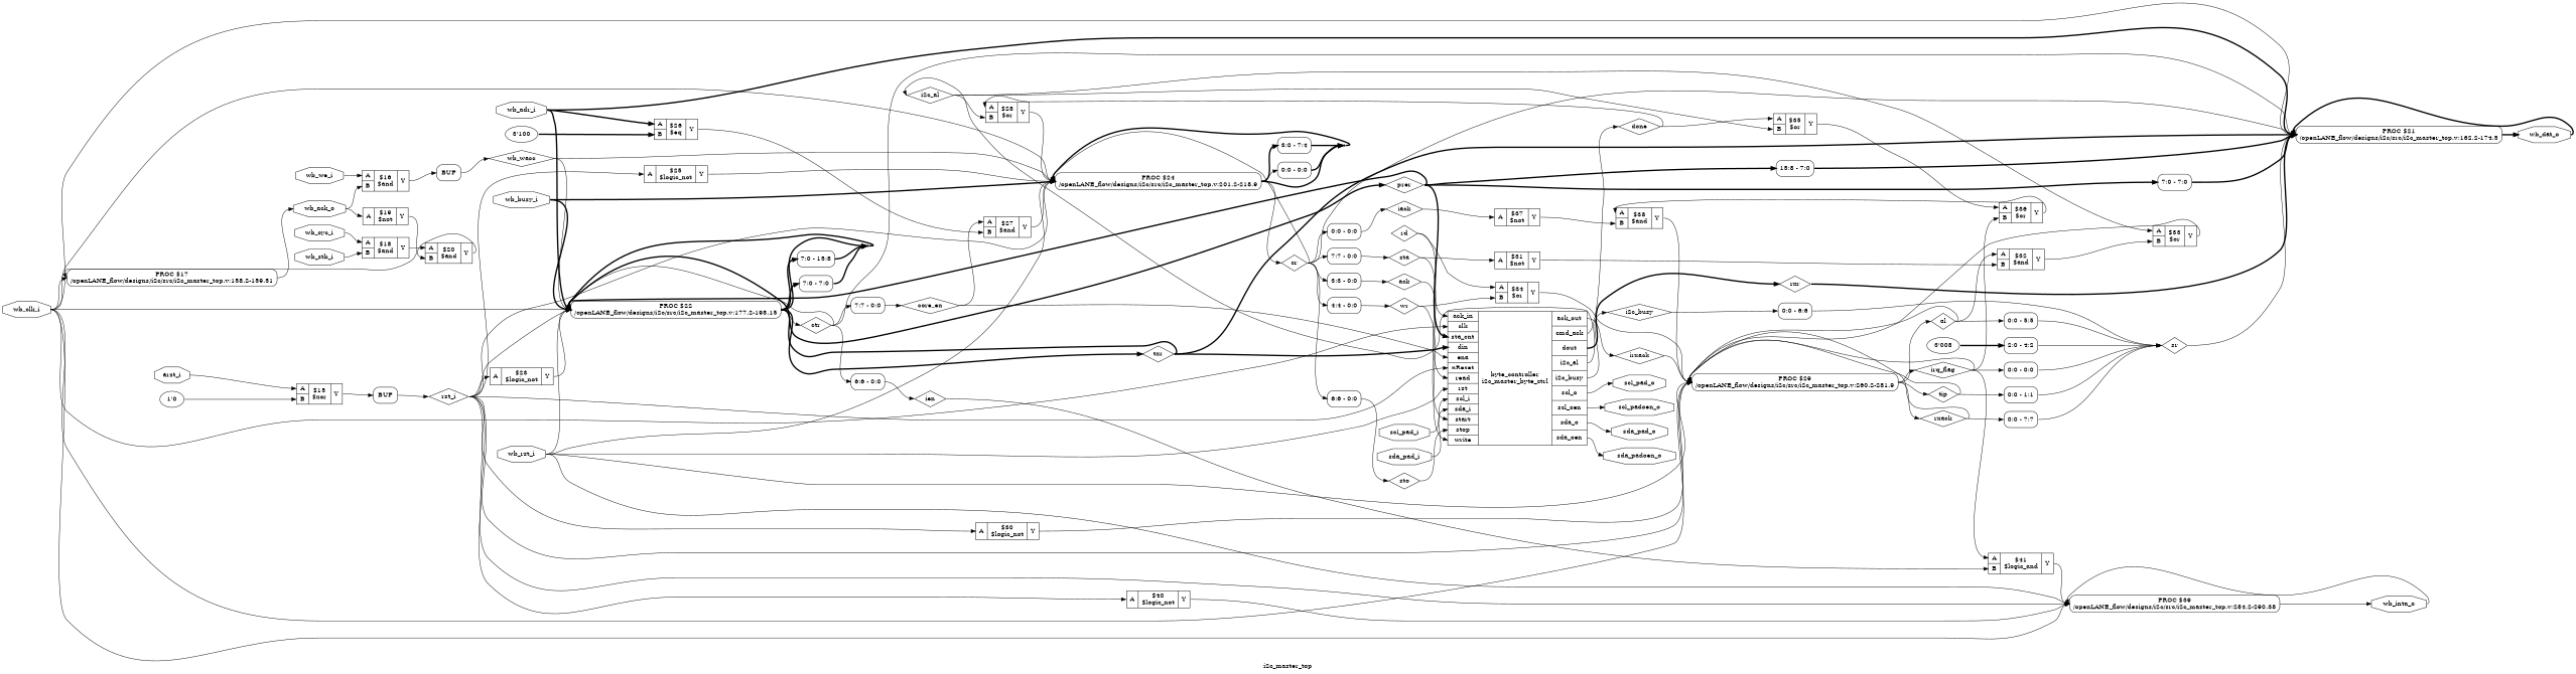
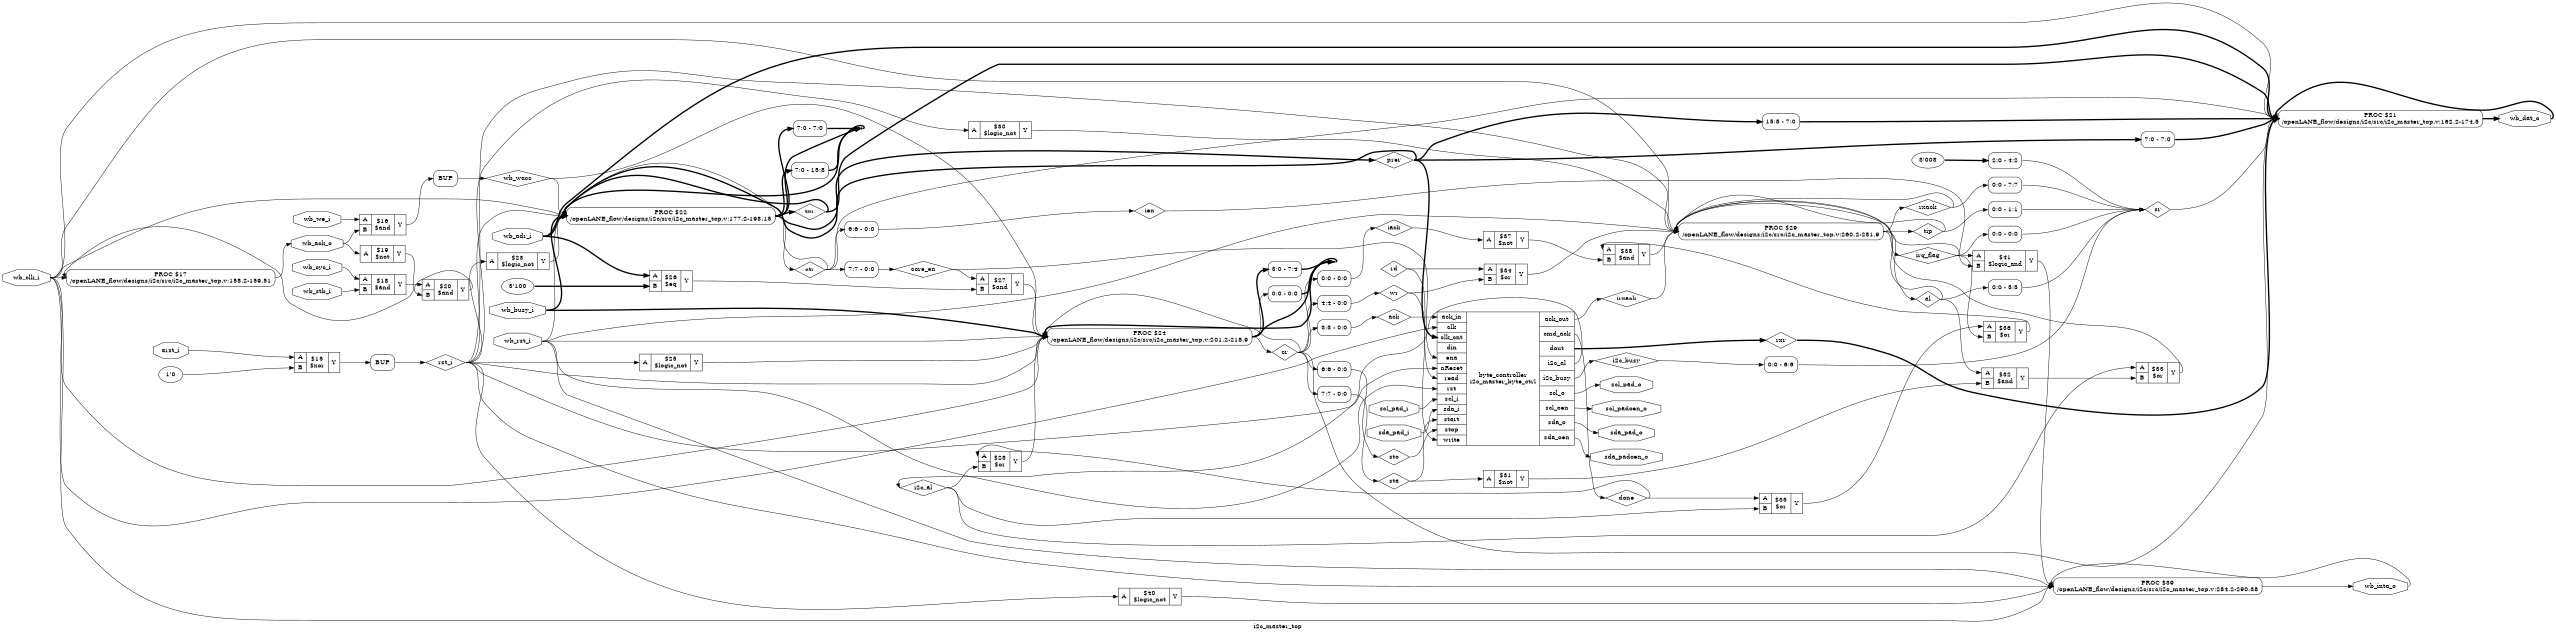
  digraph {
    label=i2c_master_top
    rankdir=LR
    remincross=true
    node [shape=record]
    edge [color=black headport=w tailport=e]
    n33 [color=black fontcolor=black label=iack shape=diamond]
    c80 [label="{{<p74> A}|$37\n$not|{<p76> Y}}"]
    c79 [label="{{<p74> A|<p75> B}|$38\n$and|{<p76> Y}}"]
    n34 [color=black fontcolor=black label=ack shape=diamond]
-   c108 [label="{{<p88> ack_in|<p89> clk|<p90> sta_cnt|<p91> din|<p92> ena|<p93> nReset|<p94> read|<p95> rst|<p96> scl_i|<p97> sda_i|<p98> start|<p99> stop|<p100> write}|byte_controller\ni2c_master_byte_ctrl|{<p101> ack_out|<p102> cmd_ack|<p103> dout|<p42> i2c_al|<p43> i2c_busy|<p104> scl_o|<p105> scl_oen|<p106> sda_o|<p107> sda_oen}}"]
+   c108 [label="{{<p88> ack_in|<p89> clk|<p90> clk_cnt|<p91> din|<p92> ena|<p93> nReset|<p94> read|<p95> rst|<p96> scl_i|<p97> sda_i|<p98> start|<p99> stop|<p100> write}|byte_controller\ni2c_master_byte_ctrl|{<p101> ack_out|<p102> cmd_ack|<p103> dout|<p42> i2c_al|<p43> i2c_busy|<p104> scl_o|<p105> scl_oen|<p106> sda_o|<p107> sda_oen}}"]
    n42 [color=black fontcolor=black label=i2c_al shape=diamond]
    n43 [color=black fontcolor=black label=i2c_busy shape=diamond]
    n47 [color=black fontcolor=black label=irxack shape=diamond]
    n50 [color=black fontcolor=black label=done shape=diamond]
    n53 [color=black fontcolor=black label=rxr shape=diamond]
    n57 [color=black fontcolor=black label=sda_padoen_o shape=octagon]
    n58 [color=black fontcolor=black label=sda_pad_o shape=octagon]
    n60 [color=black fontcolor=black label=scl_padoen_o shape=octagon]
    n61 [color=black fontcolor=black label=scl_pad_o shape=octagon]
    n35 [color=black fontcolor=black label=wr shape=diamond]
    c83 [label="{{<p74> A|<p75> B}|$34\n$or|{<p76> Y}}"]
    p3 [label="PROC $29\n/openLANE_flow/designs/i2c/src/i2c_master_top.v:260.2-281.9" shape=box style=rounded]
    n36 [color=black fontcolor=black label=rd shape=diamond]
    n37 [color=black fontcolor=black label=sto shape=diamond]
    n38 [color=black fontcolor=black label=sta shape=diamond]
    c86 [label="{{<p74> A}|$31\n$not|{<p76> Y}}"]
    c85 [label="{{<p74> A|<p75> B}|$32\n$and|{<p76> Y}}"]
    n39 [color=black fontcolor=black label=wb_wacc shape=diamond]
    p4 [label="PROC $24\n/openLANE_flow/designs/i2c/src/i2c_master_top.v:201.2-218.9" shape=box style=rounded]
    p8 [label="PROC $22\n/openLANE_flow/designs/i2c/src/i2c_master_top.v:177.2-198.15" shape=box style=rounded]
    n52 [color=black fontcolor=black label=cr shape=diamond]
    x5 [label="<s0> 0:0 - 0:0 " style=rounded]
    n21 [shape=point]
    x7 [label="<s0> 3:0 - 7:4 " style=rounded]
    n54 [color=black fontcolor=black label=txr shape=diamond]
    n55 [color=black fontcolor=black label=ctr shape=diamond]
    n56 [color=black fontcolor=black label=prer shape=diamond]
    x9 [label="<s0> 7:0 - 7:0 " style=rounded]
    n25 [shape=point]
    x10 [label="<s0> 7:0 - 15:8 " style=rounded]
    n40 [color=black fontcolor=black label=rst_i shape=diamond]
    c78 [label="{{<p74> A}|$40\n$logic_not|{<p76> Y}}"]
    c87 [label="{{<p74> A}|$30\n$logic_not|{<p76> Y}}"]
    c112 [label="{{<p74> A}|$25\n$logic_not|{<p76> Y}}"]
    c113 [label="{{<p74> A}|$23\n$logic_not|{<p76> Y}}"]
    p2 [label="PROC $39\n/openLANE_flow/designs/i2c/src/i2c_master_top.v:284.2-290.38" shape=box style=rounded]
    n63 [color=black fontcolor=black label=wb_inta_o shape=octagon]
    n41 [color=black fontcolor=black label=al shape=diamond]
    n44 [color=black fontcolor=black label=irq_flag shape=diamond]
    n45 [color=black fontcolor=black label=tip shape=diamond]
    n46 [color=black fontcolor=black label=rxack shape=diamond]
    x27 [label="<s0> 0:0 - 5:5 " style=rounded]
    c84 [label="{{<p74> A|<p75> B}|$33\n$or|{<p76> Y}}"]
    n51 [color=black fontcolor=black label=sr shape=diamond]
    c82 [label="{{<p74> A|<p75> B}|$35\n$or|{<p76> Y}}"]
    c109 [label="{{<p74> A|<p75> B}|$28\n$or|{<p76> Y}}"]
    c81 [label="{{<p74> A|<p75> B}|$36\n$or|{<p76> Y}}"]
    x26 [label="<s0> 0:0 - 6:6 " style=rounded]
    c77 [label="{{<p74> A|<p75> B}|$41\n$logic_and|{<p76> Y}}"]
    x31 [label="<s0> 0:0 - 0:0 " style=rounded]
    x30 [label="<s0> 0:0 - 1:1 " style=rounded]
    x25 [label="<s0> 0:0 - 7:7 " style=rounded]
    n48 [color=black fontcolor=black label=ien shape=diamond]
    n49 [color=black fontcolor=black label=core_en shape=diamond]
    c110 [label="{{<p74> A|<p75> B}|$27\n$and|{<p76> Y}}"]
    p11 [label="PROC $21\n/openLANE_flow/designs/i2c/src/i2c_master_top.v:162.2-174.5" shape=box style=rounded]
    n68 [color=black fontcolor=black label=wb_dat_o shape=octagon]
    x17 [label="<s0> 7:7 - 0:0 " style=rounded]
    x18 [label="<s0> 6:6 - 0:0 " style=rounded]
    x20 [label="<s0> 4:4 - 0:0 " style=rounded]
    x21 [label="<s0> 3:3 - 0:0 " style=rounded]
    x22 [label="<s0> 0:0 - 0:0 " style=rounded]
    x23 [label="<s0> 7:7 - 0:0 " style=rounded]
    x24 [label="<s0> 6:6 - 0:0 " style=rounded]
    x12 [label="<s0> 15:8 - 7:0 " style=rounded]
    x13 [label="<s0> 7:0 - 7:0 " style=rounded]
    n59 [color=black fontcolor=black label=sda_pad_i shape=octagon]
    n62 [color=black fontcolor=black label=scl_pad_i shape=octagon]
    n64 [color=black fontcolor=black label=wb_ack_o shape=octagon]
    c115 [label="{{<p74> A}|$19\n$not|{<p76> Y}}"]
    c117 [label="{{<p74> A|<p75> B}|$16\n$and|{<p76> Y}}"]
    c114 [label="{{<p74> A|<p75> B}|$20\n$and|{<p76> Y}}"]
    x16 [label=BUF shape=box style=rounded]
    n65 [color=black fontcolor=black label=wb_cyc_i shape=octagon]
    c116 [label="{{<p74> A|<p75> B}|$18\n$and|{<p76> Y}}"]
    n66 [color=black fontcolor=black label=wb_stb_i shape=octagon]
    n67 [color=black fontcolor=black label=wb_we_i shape=octagon]
    n69 [color=black fontcolor=black label=wb_busy_i shape=octagon]
    n70 [color=black fontcolor=black label=wb_adr_i shape=octagon]
    c111 [label="{{<p74> A|<p75> B}|$26\n$eq|{<p76> Y}}"]
    n71 [color=black fontcolor=black label=arst_i shape=octagon]
    c118 [label="{{<p74> A|<p75> B}|$15\n$xor|{<p76> Y}}"]
    x15 [label=BUF shape=box style=rounded]
    n72 [color=black fontcolor=black label=wb_rst_i shape=octagon]
    n73 [color=black fontcolor=black label=wb_clk_i shape=octagon]
    p14 [label="PROC $17\n/openLANE_flow/designs/i2c/src/i2c_master_top.v:158.2-159.51" shape=box style=rounded]
    v0 [label="3'100" shape=""]
    v1 [label="1'0" shape=""]
    v28 [label="3'008" shape=""]
    x29 [label="<s0> 2:0 - 4:2 " style=rounded]
    n33 -> c80 [headport="p74:w"]
    c80 -> c79 [headport="p75:w" tailport="p76:e"]
    c79 -> p3 [tailport="p76:e"]
    n34 -> c108 [headport="p88:w"]
    c108 -> n42 [tailport="p42:e"]
    c108 -> n43 [tailport="p43:e"]
    c108 -> n47 [tailport="p101:e"]
    c108 -> n50 [tailport="p102:e"]
    c108 -> n53 [style="setlinewidth(3)" tailport="p103:e"]
    c108 -> n57 [tailport="p107:e"]
    c108 -> n58 [tailport="p106:e"]
    c108 -> n60 [tailport="p105:e"]
    c108 -> n61 [tailport="p104:e"]
    n42 -> c84 [headport="p74:w"]
    n42 -> c82 [headport="p75:w"]
    n42 -> c109 [headport="p75:w"]
    n43 -> x26
    n47 -> p3
    n50 -> c82 [headport="p74:w"]
    n50 -> c109 [headport="p74:w"]
    n53 -> p11 [style="setlinewidth(3)"]
    n35 -> c108 [headport="p100:w"]
    n35 -> c83 [headport="p75:w"]
    c83 -> p3 [tailport="p76:e"]
    p3 -> n41
    p3 -> n44
    p3 -> n45
    p3 -> n46
    n36 -> c108 [headport="p94:w"]
    n36 -> c83 [headport="p74:w"]
    n37 -> c108 [headport="p99:w"]
    n38 -> c108 [headport="p98:w"]
    n38 -> c86 [headport="p74:w"]
    c86 -> c85 [headport="p75:w" tailport="p76:e"]
    c85 -> c84 [headport="p75:w" tailport="p76:e"]
    n39 -> p4
    n39 -> p8
    p4 -> n52
    p4 -> x5
    p4 -> n21 [style="setlinewidth(3)"]
    p4 -> x7 [style="setlinewidth(3)"]
    p8 -> n54 [style="setlinewidth(3)"]
    p8 -> n55
    p8 -> n56 [style="setlinewidth(3)"]
    p8 -> x9 [style="setlinewidth(3)"]
    p8 -> n25 [style="setlinewidth(3)"]
    p8 -> x10 [style="setlinewidth(3)"]
    n52 -> p4
    n52 -> p11
    n52 -> x17 [headport="s0:w"]
    n52 -> x18 [headport="s0:w"]
    n52 -> x20 [headport="s0:w"]
    n52 -> x21 [headport="s0:w"]
    n52 -> x22 [headport="s0:w"]
    x5 -> n21 [style="setlinewidth(3)" tailport="s0:e"]
    n21 -> p4 [style="setlinewidth(3)"]
    x7 -> n21 [style="setlinewidth(3)" tailport="s0:e"]
-   n54 -> c108 [headport="p91:w" style="setlinewidth(3)"]
    n54 -> p8 [style="setlinewidth(3)"]
    n54 -> p11 [style="setlinewidth(3)"]
    n55 -> p8
    n55 -> p11
    n55 -> x23 [headport="s0:w"]
    n55 -> x24 [headport="s0:w"]
    n56 -> c108 [headport="p90:w" style="setlinewidth(3)"]
    n56 -> p8 [style="setlinewidth(3)"]
    n56 -> x12 [headport="s0:w" style="setlinewidth(3)"]
    n56 -> x13 [headport="s0:w" style="setlinewidth(3)"]
    x9 -> n25 [style="setlinewidth(3)" tailport="s0:e"]
    n25 -> p8 [style="setlinewidth(3)"]
    x10 -> n25 [style="setlinewidth(3)" tailport="s0:e"]
    n40 -> c108 [headport="p93:w"]
    n40 -> p3
    n40 -> p4
    n40 -> p8
    n40 -> c78 [headport="p74:w"]
    n40 -> c87 [headport="p74:w"]
    n40 -> c112 [headport="p74:w"]
    n40 -> c113 [headport="p74:w"]
    n40 -> p2
    c78 -> p2 [tailport="p76:e"]
    c87 -> p3 [tailport="p76:e"]
    c112 -> p4 [tailport="p76:e"]
    c113 -> p8 [tailport="p76:e"]
    p2 -> n63
    n63 -> p2
    n41 -> p3
    n41 -> c85 [headport="p74:w"]
    n41 -> x27
    n44 -> p3
    n44 -> c81 [headport="p75:w"]
    n44 -> c77 [headport="p74:w"]
    n44 -> x31
    n45 -> p3
    n45 -> x30
    n46 -> p3
    n46 -> x25
    x27 -> n51 [tailport="s0:e"]
    c84 -> p3 [tailport="p76:e"]
    n51 -> p11
    c82 -> c81 [headport="p74:w" tailport="p76:e"]
    c109 -> p4 [tailport="p76:e"]
    c81 -> c79 [headport="p74:w" tailport="p76:e"]
    x26 -> n51 [tailport="s0:e"]
    c77 -> p2 [tailport="p76:e"]
    x31 -> n51 [tailport="s0:e"]
    x30 -> n51 [tailport="s0:e"]
    x25 -> n51 [tailport="s0:e"]
    n48 -> c77 [headport="p75:w"]
    n49 -> c108 [headport="p92:w"]
    n49 -> c110 [headport="p74:w"]
    c110 -> p4 [tailport="p76:e"]
    p11 -> n68 [style="setlinewidth(3)"]
    n68 -> p11 [style="setlinewidth(3)"]
    x17 -> n38
    x18 -> n37
    x20 -> n35
    x21 -> n34
    x22 -> n33
    x23 -> n49
    x24 -> n48
    x12 -> p11 [style="setlinewidth(3)"]
    x13 -> p11 [style="setlinewidth(3)"]
    n59 -> c108 [headport="p97:w"]
    n62 -> c108 [headport="p96:w"]
    n64 -> c115 [headport="p74:w"]
    n64 -> c117 [headport="p75:w"]
    c115 -> c114 [headport="p75:w" tailport="p76:e"]
    c117 -> x16 [headport="w:w" tailport="p76:e"]
    c114 -> p14 [tailport="p76:e"]
    x16 -> n39 [tailport="e:e"]
    n65 -> c116 [headport="p74:w"]
    c116 -> c114 [headport="p74:w" tailport="p76:e"]
    n66 -> c116 [headport="p75:w"]
    n67 -> c117 [headport="p74:w"]
    n69 -> p4 [style="setlinewidth(3)"]
    n69 -> p8 [style="setlinewidth(3)"]
    n70 -> p8 [style="setlinewidth(3)"]
    n70 -> p11 [style="setlinewidth(3)"]
    n70 -> c111 [headport="p74:w" style="setlinewidth(3)"]
    c111 -> c110 [headport="p75:w" tailport="p76:e"]
    n71 -> c118 [headport="p74:w"]
    c118 -> x15 [headport="w:w" tailport="p76:e"]
    x15 -> n40 [tailport="e:e"]
    n72 -> c108 [headport="p95:w"]
    n72 -> p3
    n72 -> p4
    n72 -> p8
    n72 -> p2
    n73 -> c108 [headport="p89:w"]
    n73 -> p3
    n73 -> p4
    n73 -> p8
    n73 -> p2
    n73 -> p11
    n73 -> p14
    p14 -> n64
    v0 -> c111 [headport="p75:w" style="setlinewidth(3)"]
    v1 -> c118 [headport="p75:w"]
    v28 -> x29 [style="setlinewidth(3)"]
    x29 -> n51 [tailport="s0:e"]
  }
